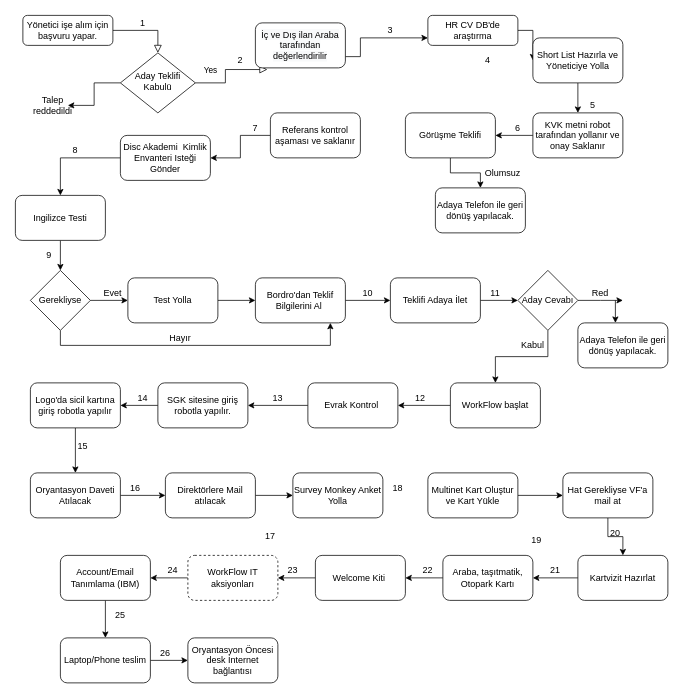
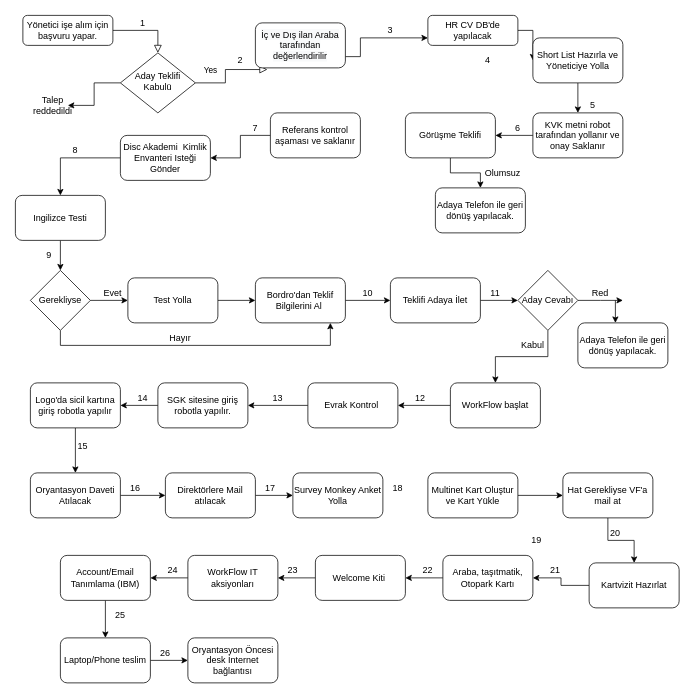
  <mxCell id="0" />
  <mxCell id="1" parent="0" />
  <mxCell id="2" value="" style="rounded=0;html=1;jettySize=auto;orthogonalLoop=1;fontSize=11;endArrow=block;endFill=0;endSize=8;strokeWidth=1;shadow=0;labelBackgroundColor=none;edgeStyle=orthogonalEdgeStyle;" parent="1" source="3" target="6" edge="1"><mxGeometry relative="1" as="geometry" /></mxCell>
  <mxCell id="3" value="Yönetici işe alım için başvuru yapar." style="rounded=1;whiteSpace=wrap;html=1;fontSize=12;glass=0;strokeWidth=1;shadow=0;" parent="1" vertex="1"><mxGeometry x="30" y="20" width="120" height="40" as="geometry" /></mxCell>
  <mxCell id="4" value="Yes" style="rounded=0;html=1;jettySize=auto;orthogonalLoop=1;fontSize=11;endArrow=block;endFill=0;endSize=8;strokeWidth=1;shadow=0;labelBackgroundColor=none;edgeStyle=orthogonalEdgeStyle;entryX=0.133;entryY=1.037;entryDx=0;entryDy=0;entryPerimeter=0;" parent="1" source="6" target="12" edge="1"><mxGeometry y="20" relative="1" as="geometry"><mxPoint as="offset" /><mxPoint x="400" y="195" as="targetPoint" /></mxGeometry></mxCell>
  <mxCell id="5" style="edgeStyle=orthogonalEdgeStyle;rounded=0;orthogonalLoop=1;jettySize=auto;html=1;" edge="1" parent="1" source="6" target="13"><mxGeometry relative="1" as="geometry"><mxPoint x="70" y="150" as="targetPoint" /></mxGeometry></mxCell>
  <mxCell id="6" value="Aday Teklifi Kabulü" style="rhombus;whiteSpace=wrap;html=1;shadow=0;fontFamily=Helvetica;fontSize=12;align=center;strokeWidth=1;spacing=6;spacingTop=-4;" parent="1" vertex="1"><mxGeometry x="160" y="70" width="100" height="80" as="geometry" /></mxCell>
  <mxCell id="7" style="edgeStyle=orthogonalEdgeStyle;rounded=0;orthogonalLoop=1;jettySize=auto;html=1;" edge="1" parent="1" source="8" target="15"><mxGeometry relative="1" as="geometry"><mxPoint x="630" y="120" as="targetPoint" /></mxGeometry></mxCell>
- <mxCell id="8" value="HR CV DB'de araştırma" style="rounded=1;whiteSpace=wrap;html=1;fontSize=12;glass=0;strokeWidth=1;shadow=0;" parent="1" vertex="1"><mxGeometry x="570" y="20" width="120" height="40" as="geometry" /></mxCell>
+ <mxCell id="8" value="HR CV DB'de yapılacak" style="rounded=1;whiteSpace=wrap;html=1;fontSize=12;glass=0;strokeWidth=1;shadow=0;" parent="1" vertex="1"><mxGeometry x="570" y="20" width="120" height="40" as="geometry" /></mxCell>
  <mxCell id="9" value="1" style="text;html=1;strokeColor=none;fillColor=none;align=center;verticalAlign=middle;whiteSpace=wrap;rounded=0;" vertex="1" parent="1"><mxGeometry x="170" y="20" width="40" height="20" as="geometry" /></mxCell>
  <mxCell id="10" style="edgeStyle=orthogonalEdgeStyle;rounded=0;orthogonalLoop=1;jettySize=auto;html=1;entryX=0;entryY=0.75;entryDx=0;entryDy=0;exitX=1;exitY=0.75;exitDx=0;exitDy=0;" edge="1" parent="1" source="12" target="8"><mxGeometry relative="1" as="geometry"><Array as="points"><mxPoint x="480" y="75" /><mxPoint x="480" y="50" /></Array></mxGeometry></mxCell>
  <mxCell id="11" value="2" style="text;html=1;strokeColor=none;fillColor=none;align=center;verticalAlign=middle;whiteSpace=wrap;rounded=0;" vertex="1" parent="1"><mxGeometry x="300" y="70" width="40" height="20" as="geometry" /></mxCell>
  <mxCell id="12" value="&#10;&#10;&lt;span style=&quot;color: rgb(0, 0, 0); font-family: helvetica; font-size: 12px; font-style: normal; font-weight: 400; letter-spacing: normal; text-align: center; text-indent: 0px; text-transform: none; word-spacing: 0px; background-color: rgb(248, 249, 250); display: inline; float: none;&quot;&gt;İç ve Dış ilan Araba tarafından değerlendirilir&lt;/span&gt;&#10;&#10;" style="rounded=1;whiteSpace=wrap;html=1;" vertex="1" parent="1"><mxGeometry x="340" y="30" width="120" height="60" as="geometry" /></mxCell>
  <mxCell id="13" value="Talep reddedildi" style="text;html=1;strokeColor=none;fillColor=none;align=center;verticalAlign=middle;whiteSpace=wrap;rounded=0;" vertex="1" parent="1"><mxGeometry x="50" y="130" width="40" height="20" as="geometry" /></mxCell>
  <mxCell id="14" style="edgeStyle=orthogonalEdgeStyle;rounded=0;orthogonalLoop=1;jettySize=auto;html=1;exitX=0.5;exitY=1;exitDx=0;exitDy=0;" edge="1" parent="1" source="15" target="20"><mxGeometry relative="1" as="geometry"><mxPoint x="770" y="180" as="targetPoint" /></mxGeometry></mxCell>
  <mxCell id="15" value="Short List Hazırla ve Yöneticiye Yolla" style="rounded=1;whiteSpace=wrap;html=1;" vertex="1" parent="1"><mxGeometry x="710" y="50" width="120" height="60" as="geometry" /></mxCell>
  <mxCell id="16" value="3" style="text;html=1;strokeColor=none;fillColor=none;align=center;verticalAlign=middle;whiteSpace=wrap;rounded=0;" vertex="1" parent="1"><mxGeometry x="500" y="30" width="40" height="20" as="geometry" /></mxCell>
  <mxCell id="17" value="4" style="text;html=1;strokeColor=none;fillColor=none;align=center;verticalAlign=middle;whiteSpace=wrap;rounded=0;" vertex="1" parent="1"><mxGeometry x="630" y="70" width="40" height="20" as="geometry" /></mxCell>
  <mxCell id="18" value="5" style="text;html=1;strokeColor=none;fillColor=none;align=center;verticalAlign=middle;whiteSpace=wrap;rounded=0;" vertex="1" parent="1"><mxGeometry x="770" y="130" width="40" height="20" as="geometry" /></mxCell>
  <mxCell id="19" style="edgeStyle=orthogonalEdgeStyle;rounded=0;orthogonalLoop=1;jettySize=auto;html=1;" edge="1" parent="1" source="20" target="22"><mxGeometry relative="1" as="geometry"><mxPoint x="640" y="180" as="targetPoint" /></mxGeometry></mxCell>
  <mxCell id="20" value="KVK metni robot tarafından yollanır ve onay Saklanır" style="rounded=1;whiteSpace=wrap;html=1;" vertex="1" parent="1"><mxGeometry x="710" y="150" width="120" height="60" as="geometry" /></mxCell>
  <mxCell id="21" style="edgeStyle=orthogonalEdgeStyle;rounded=0;orthogonalLoop=1;jettySize=auto;html=1;" edge="1" parent="1" source="22" target="23"><mxGeometry relative="1" as="geometry"><mxPoint x="640" y="250" as="targetPoint" /></mxGeometry></mxCell>
  <mxCell id="22" value="Görüşme Teklifi" style="rounded=1;whiteSpace=wrap;html=1;" vertex="1" parent="1"><mxGeometry x="540" y="150" width="120" height="60" as="geometry" /></mxCell>
  <mxCell id="23" value="Adaya Telefon ile geri dönüş yapılacak." style="rounded=1;whiteSpace=wrap;html=1;" vertex="1" parent="1"><mxGeometry x="580" y="250" width="120" height="60" as="geometry" /></mxCell>
  <mxCell id="24" value="Olumsuz" style="text;html=1;strokeColor=none;fillColor=none;align=center;verticalAlign=middle;whiteSpace=wrap;rounded=0;" vertex="1" parent="1"><mxGeometry x="650" y="220" width="40" height="20" as="geometry" /></mxCell>
  <mxCell id="25" value="6" style="text;html=1;strokeColor=none;fillColor=none;align=center;verticalAlign=middle;whiteSpace=wrap;rounded=0;" vertex="1" parent="1"><mxGeometry x="670" y="160" width="40" height="20" as="geometry" /></mxCell>
  <mxCell id="26" style="edgeStyle=orthogonalEdgeStyle;rounded=0;orthogonalLoop=1;jettySize=auto;html=1;" edge="1" parent="1" source="27" target="30"><mxGeometry relative="1" as="geometry"><mxPoint x="280" y="190" as="targetPoint" /></mxGeometry></mxCell>
  <mxCell id="27" value="Referans kontrol aşaması ve saklanır" style="rounded=1;whiteSpace=wrap;html=1;" vertex="1" parent="1"><mxGeometry x="360" y="150" width="120" height="60" as="geometry" /></mxCell>
  <mxCell id="28" value="7" style="text;html=1;strokeColor=none;fillColor=none;align=center;verticalAlign=middle;whiteSpace=wrap;rounded=0;" vertex="1" parent="1"><mxGeometry x="320" y="160" width="40" height="20" as="geometry" /></mxCell>
  <mxCell id="29" style="edgeStyle=orthogonalEdgeStyle;rounded=0;orthogonalLoop=1;jettySize=auto;html=1;" edge="1" parent="1" source="30" target="32"><mxGeometry relative="1" as="geometry"><mxPoint x="60" y="270" as="targetPoint" /></mxGeometry></mxCell>
  <mxCell id="30" value="Disc Akademi&amp;nbsp; Kimlik Envanteri Isteği Gönder" style="rounded=1;whiteSpace=wrap;html=1;" vertex="1" parent="1"><mxGeometry x="160" y="180" width="120" height="60" as="geometry" /></mxCell>
  <mxCell id="31" style="edgeStyle=orthogonalEdgeStyle;rounded=0;orthogonalLoop=1;jettySize=auto;html=1;" edge="1" parent="1" source="32" target="36"><mxGeometry relative="1" as="geometry"><mxPoint x="80" y="380" as="targetPoint" /></mxGeometry></mxCell>
  <mxCell id="32" value="Ingilizce Testi" style="rounded=1;whiteSpace=wrap;html=1;" vertex="1" parent="1"><mxGeometry y="260" width="120" height="60" as="geometry" x="20" /></mxCell>
  <mxCell id="33" value="8" style="text;html=1;strokeColor=none;fillColor=none;align=center;verticalAlign=middle;whiteSpace=wrap;rounded=0;" vertex="1" parent="1"><mxGeometry x="80" y="190" width="40" height="20" as="geometry" /></mxCell>
  <mxCell id="34" style="edgeStyle=orthogonalEdgeStyle;rounded=0;orthogonalLoop=1;jettySize=auto;html=1;" edge="1" parent="1" source="36" target="39"><mxGeometry relative="1" as="geometry"><mxPoint x="200" y="400" as="targetPoint" /></mxGeometry></mxCell>
  <mxCell id="35" style="edgeStyle=orthogonalEdgeStyle;rounded=0;orthogonalLoop=1;jettySize=auto;html=1;exitX=0.5;exitY=1;exitDx=0;exitDy=0;entryX=0.833;entryY=1;entryDx=0;entryDy=0;entryPerimeter=0;" edge="1" parent="1" source="36" target="41"><mxGeometry relative="1" as="geometry"><mxPoint x="90" y="510" as="targetPoint" /></mxGeometry></mxCell>
  <mxCell id="36" value="Gerekliyse" style="rhombus;whiteSpace=wrap;html=1;" vertex="1" parent="1"><mxGeometry x="40" y="360" width="80" height="80" as="geometry" /></mxCell>
  <mxCell id="37" value="Evet" style="text;html=1;strokeColor=none;fillColor=none;align=center;verticalAlign=middle;whiteSpace=wrap;rounded=0;" vertex="1" parent="1"><mxGeometry x="130" y="380" width="40" height="20" as="geometry" /></mxCell>
  <mxCell id="38" style="edgeStyle=orthogonalEdgeStyle;rounded=0;orthogonalLoop=1;jettySize=auto;html=1;exitX=1;exitY=0.5;exitDx=0;exitDy=0;" edge="1" parent="1" source="39" target="41"><mxGeometry relative="1" as="geometry"><mxPoint x="400" y="400" as="targetPoint" /></mxGeometry></mxCell>
  <mxCell id="39" value="Test Yolla" style="rounded=1;whiteSpace=wrap;html=1;" vertex="1" parent="1"><mxGeometry x="170" y="370" width="120" height="60" as="geometry" /></mxCell>
  <mxCell id="40" style="edgeStyle=orthogonalEdgeStyle;rounded=0;orthogonalLoop=1;jettySize=auto;html=1;" edge="1" parent="1" source="41" target="46"><mxGeometry relative="1" as="geometry"><mxPoint x="550" y="400" as="targetPoint" /></mxGeometry></mxCell>
  <mxCell id="41" value="Bordro'dan Teklif Bilgilerini Al&amp;nbsp;" style="rounded=1;whiteSpace=wrap;html=1;" vertex="1" parent="1"><mxGeometry x="340" y="370" width="120" height="60" as="geometry" /></mxCell>
  <mxCell id="42" value="Hayır" style="text;html=1;strokeColor=none;fillColor=none;align=center;verticalAlign=middle;whiteSpace=wrap;rounded=0;" vertex="1" parent="1"><mxGeometry x="220" y="440" width="40" height="20" as="geometry" /></mxCell>
  <mxCell id="43" value="9" style="text;html=1;strokeColor=none;fillColor=none;align=center;verticalAlign=middle;whiteSpace=wrap;rounded=0;" vertex="1" parent="1"><mxGeometry x="45" y="330" width="40" height="20" as="geometry" /></mxCell>
  <mxCell id="44" value="10" style="text;html=1;strokeColor=none;fillColor=none;align=center;verticalAlign=middle;whiteSpace=wrap;rounded=0;" vertex="1" parent="1"><mxGeometry x="470" y="380" width="40" height="20" as="geometry" /></mxCell>
  <mxCell id="45" style="edgeStyle=orthogonalEdgeStyle;rounded=0;orthogonalLoop=1;jettySize=auto;html=1;" edge="1" parent="1" source="46" target="49"><mxGeometry relative="1" as="geometry"><mxPoint x="730" y="400" as="targetPoint" /></mxGeometry></mxCell>
  <mxCell id="46" value="Teklifi Adaya İlet" style="rounded=1;whiteSpace=wrap;html=1;" vertex="1" parent="1"><mxGeometry x="520" y="370" width="120" height="60" as="geometry" /></mxCell>
  <mxCell id="47" style="edgeStyle=orthogonalEdgeStyle;rounded=0;orthogonalLoop=1;jettySize=auto;html=1;" edge="1" parent="1" source="49"><mxGeometry relative="1" as="geometry"><mxPoint x="830" y="400" as="targetPoint" /></mxGeometry></mxCell>
  <mxCell id="48" style="edgeStyle=orthogonalEdgeStyle;rounded=0;orthogonalLoop=1;jettySize=auto;html=1;exitX=0.5;exitY=1;exitDx=0;exitDy=0;" edge="1" parent="1" source="49" target="56"><mxGeometry relative="1" as="geometry"><mxPoint x="730" y="520" as="targetPoint" /></mxGeometry></mxCell>
  <mxCell id="49" value="Aday Cevabı" style="rhombus;whiteSpace=wrap;html=1;" vertex="1" parent="1"><mxGeometry x="690" y="360" width="80" height="80" as="geometry" /></mxCell>
  <mxCell id="50" value="11" style="text;html=1;strokeColor=none;fillColor=none;align=center;verticalAlign=middle;whiteSpace=wrap;rounded=0;" vertex="1" parent="1"><mxGeometry x="640" y="380" width="40" height="20" as="geometry" /></mxCell>
  <mxCell id="51" value="Kabul" style="text;html=1;strokeColor=none;fillColor=none;align=center;verticalAlign=middle;whiteSpace=wrap;rounded=0;" vertex="1" parent="1"><mxGeometry x="690" y="450" width="40" height="20" as="geometry" /></mxCell>
  <mxCell id="52" style="edgeStyle=orthogonalEdgeStyle;rounded=0;orthogonalLoop=1;jettySize=auto;html=1;exitX=1;exitY=1;exitDx=0;exitDy=0;entryX=0.417;entryY=0;entryDx=0;entryDy=0;entryPerimeter=0;" edge="1" parent="1" source="53" target="54"><mxGeometry relative="1" as="geometry" /></mxCell>
  <mxCell id="53" value="Red" style="text;html=1;strokeColor=none;fillColor=none;align=center;verticalAlign=middle;whiteSpace=wrap;rounded=0;" vertex="1" parent="1"><mxGeometry x="780" y="380" width="40" height="20" as="geometry" /></mxCell>
  <mxCell id="54" value="Adaya Telefon ile geri dönüş yapılacak." style="rounded=1;whiteSpace=wrap;html=1;" vertex="1" parent="1"><mxGeometry x="770" y="430" width="120" height="60" as="geometry" /></mxCell>
  <mxCell id="55" style="edgeStyle=orthogonalEdgeStyle;rounded=0;orthogonalLoop=1;jettySize=auto;html=1;" edge="1" parent="1" source="56" target="58"><mxGeometry relative="1" as="geometry"><mxPoint x="510" y="540" as="targetPoint" /></mxGeometry></mxCell>
  <mxCell id="56" value="WorkFlow başlat" style="rounded=1;whiteSpace=wrap;html=1;" vertex="1" parent="1"><mxGeometry x="600" y="510" width="120" height="60" as="geometry" /></mxCell>
  <mxCell id="57" style="edgeStyle=orthogonalEdgeStyle;rounded=0;orthogonalLoop=1;jettySize=auto;html=1;" edge="1" parent="1" source="58" target="62"><mxGeometry relative="1" as="geometry"><mxPoint x="320" y="540" as="targetPoint" /></mxGeometry></mxCell>
  <mxCell id="58" value="Evrak Kontrol&amp;nbsp;" style="rounded=1;whiteSpace=wrap;html=1;" vertex="1" parent="1"><mxGeometry x="410" y="510" width="120" height="60" as="geometry" /></mxCell>
  <mxCell id="59" value="12" style="text;html=1;strokeColor=none;fillColor=none;align=center;verticalAlign=middle;whiteSpace=wrap;rounded=0;" vertex="1" parent="1"><mxGeometry x="540" y="520" width="40" height="20" as="geometry" /></mxCell>
  <mxCell id="60" value="13" style="text;html=1;strokeColor=none;fillColor=none;align=center;verticalAlign=middle;whiteSpace=wrap;rounded=0;" vertex="1" parent="1"><mxGeometry x="350" y="520" width="40" height="20" as="geometry" /></mxCell>
  <mxCell id="61" style="edgeStyle=orthogonalEdgeStyle;rounded=0;orthogonalLoop=1;jettySize=auto;html=1;" edge="1" parent="1" source="62" target="64"><mxGeometry relative="1" as="geometry"><mxPoint x="100" y="540" as="targetPoint" /></mxGeometry></mxCell>
  <mxCell id="62" value="SGK sitesine giriş robotla yapılır." style="rounded=1;whiteSpace=wrap;html=1;" vertex="1" parent="1"><mxGeometry x="210" y="510" width="120" height="60" as="geometry" /></mxCell>
  <mxCell id="63" style="edgeStyle=orthogonalEdgeStyle;rounded=0;orthogonalLoop=1;jettySize=auto;html=1;" edge="1" parent="1" source="64" target="67"><mxGeometry relative="1" as="geometry"><mxPoint x="100" y="660" as="targetPoint" /></mxGeometry></mxCell>
  <mxCell id="64" value="Logo'da sicil kartına giriş robotla yapılır" style="rounded=1;whiteSpace=wrap;html=1;" vertex="1" parent="1"><mxGeometry x="40" y="510" width="120" height="60" as="geometry" /></mxCell>
  <mxCell id="65" value="14" style="text;html=1;strokeColor=none;fillColor=none;align=center;verticalAlign=middle;whiteSpace=wrap;rounded=0;" vertex="1" parent="1"><mxGeometry x="170" y="520" width="40" height="20" as="geometry" /></mxCell>
  <mxCell id="66" style="edgeStyle=orthogonalEdgeStyle;rounded=0;orthogonalLoop=1;jettySize=auto;html=1;" edge="1" parent="1" source="67" target="70"><mxGeometry relative="1" as="geometry"><mxPoint x="240" y="660" as="targetPoint" /></mxGeometry></mxCell>
  <mxCell id="67" value="Oryantasyon Daveti Atılacak" style="rounded=1;whiteSpace=wrap;html=1;" vertex="1" parent="1"><mxGeometry x="40" y="630" width="120" height="60" as="geometry" /></mxCell>
  <mxCell id="68" value="15" style="text;html=1;strokeColor=none;fillColor=none;align=center;verticalAlign=middle;whiteSpace=wrap;rounded=0;" vertex="1" parent="1"><mxGeometry x="90" y="585" width="40" height="20" as="geometry" /></mxCell>
  <mxCell id="69" style="edgeStyle=orthogonalEdgeStyle;rounded=0;orthogonalLoop=1;jettySize=auto;html=1;" edge="1" parent="1" source="70" target="72"><mxGeometry relative="1" as="geometry"><mxPoint x="450" y="660" as="targetPoint" /></mxGeometry></mxCell>
  <mxCell id="70" value="Direktörlere Mail atılacak" style="rounded=1;whiteSpace=wrap;html=1;" vertex="1" parent="1"><mxGeometry x="220" y="630" width="120" height="60" as="geometry" /></mxCell>
  <mxCell id="71" value="16" style="text;html=1;strokeColor=none;fillColor=none;align=center;verticalAlign=middle;whiteSpace=wrap;rounded=0;" vertex="1" parent="1"><mxGeometry x="160" y="640" width="40" height="20" as="geometry" /></mxCell>
  <mxCell id="72" value="Survey Monkey Anket Yolla" style="rounded=1;whiteSpace=wrap;html=1;" vertex="1" parent="1"><mxGeometry x="390" y="630" width="120" height="60" as="geometry" /></mxCell>
- <mxCell id="73" value="17" style="text;html=1;strokeColor=none;fillColor=none;align=center;verticalAlign=middle;whiteSpace=wrap;rounded=0;" vertex="1" parent="1"><mxGeometry x="340" y="705" width="40" height="20" as="geometry" /></mxCell>
+ <mxCell id="73" value="17" style="text;html=1;strokeColor=none;fillColor=none;align=center;verticalAlign=middle;whiteSpace=wrap;rounded=0;" vertex="1" parent="1"><mxGeometry x="340" y="640" width="40" height="20" as="geometry" /></mxCell>
  <mxCell id="74" style="edgeStyle=orthogonalEdgeStyle;rounded=0;orthogonalLoop=1;jettySize=auto;html=1;" edge="1" parent="1" source="75" target="78"><mxGeometry relative="1" as="geometry"><mxPoint x="780" y="660" as="targetPoint" /></mxGeometry></mxCell>
  <mxCell id="75" value="Multinet Kart Oluştur ve Kart Yükle" style="rounded=1;whiteSpace=wrap;html=1;" vertex="1" parent="1"><mxGeometry x="570" y="630" width="120" height="60" as="geometry" /></mxCell>
  <mxCell id="76" value="18" style="text;html=1;strokeColor=none;fillColor=none;align=center;verticalAlign=middle;whiteSpace=wrap;rounded=0;" vertex="1" parent="1"><mxGeometry x="510" y="640" width="40" height="20" as="geometry" /></mxCell>
  <mxCell id="77" style="edgeStyle=orthogonalEdgeStyle;rounded=0;orthogonalLoop=1;jettySize=auto;html=1;" edge="1" parent="1" source="78" target="81"><mxGeometry relative="1" as="geometry"><mxPoint x="910" y="740" as="targetPoint" /></mxGeometry></mxCell>
  <mxCell id="78" value="Hat Gerekliyse VF'a mail at" style="rounded=1;whiteSpace=wrap;html=1;" vertex="1" parent="1"><mxGeometry x="750" y="630" width="120" height="60" as="geometry" /></mxCell>
  <mxCell id="79" value="19" style="text;html=1;strokeColor=none;fillColor=none;align=center;verticalAlign=middle;whiteSpace=wrap;rounded=0;" vertex="1" parent="1"><mxGeometry x="695" y="710" width="40" height="20" as="geometry" /></mxCell>
  <mxCell id="80" style="edgeStyle=orthogonalEdgeStyle;rounded=0;orthogonalLoop=1;jettySize=auto;html=1;" edge="1" parent="1" source="81" target="84"><mxGeometry relative="1" as="geometry"><mxPoint x="630" y="770" as="targetPoint" /></mxGeometry></mxCell>
- <mxCell id="81" value="Kartvizit Hazırlat" style="rounded=1;whiteSpace=wrap;html=1;" vertex="1" parent="1"><mxGeometry x="770" y="740" width="120" height="60" as="geometry" /></mxCell>
+ <mxCell id="81" value="Kartvizit Hazırlat" style="rounded=1;whiteSpace=wrap;html=1;" vertex="1" parent="1"><mxGeometry x="785" y="750" width="120" height="60" as="geometry" /></mxCell>
  <mxCell id="82" value="20" style="text;html=1;strokeColor=none;fillColor=none;align=center;verticalAlign=middle;whiteSpace=wrap;rounded=0;" vertex="1" parent="1"><mxGeometry x="800" y="700" width="40" height="20" as="geometry" /></mxCell>
  <mxCell id="83" style="edgeStyle=orthogonalEdgeStyle;rounded=0;orthogonalLoop=1;jettySize=auto;html=1;" edge="1" parent="1" source="84" target="87"><mxGeometry relative="1" as="geometry"><mxPoint x="480" y="770" as="targetPoint" /></mxGeometry></mxCell>
  <mxCell id="84" value="Araba, taşıtmatik, Otopark Kartı" style="rounded=1;whiteSpace=wrap;html=1;" vertex="1" parent="1"><mxGeometry x="590" y="740" width="120" height="60" as="geometry" /></mxCell>
  <mxCell id="85" value="21" style="text;html=1;strokeColor=none;fillColor=none;align=center;verticalAlign=middle;whiteSpace=wrap;rounded=0;" vertex="1" parent="1"><mxGeometry x="720" y="750" width="40" height="20" as="geometry" /></mxCell>
  <mxCell id="86" style="edgeStyle=orthogonalEdgeStyle;rounded=0;orthogonalLoop=1;jettySize=auto;html=1;" edge="1" parent="1" source="87" target="89"><mxGeometry relative="1" as="geometry"><mxPoint x="320" y="770" as="targetPoint" /></mxGeometry></mxCell>
  <mxCell id="87" value="Welcome Kiti&amp;nbsp;" style="rounded=1;whiteSpace=wrap;html=1;" vertex="1" parent="1"><mxGeometry x="420" y="740" width="120" height="60" as="geometry" /></mxCell>
  <mxCell id="88" style="edgeStyle=orthogonalEdgeStyle;rounded=0;orthogonalLoop=1;jettySize=auto;html=1;" edge="1" parent="1" source="89" target="91"><mxGeometry relative="1" as="geometry"><mxPoint x="140" y="770" as="targetPoint" /></mxGeometry></mxCell>
- <mxCell id="89" value="WorkFlow IT aksiyonları" style="rounded=1;whiteSpace=wrap;html=1;dashed=1;" vertex="1" parent="1"><mxGeometry x="250" y="740" width="120" height="60" as="geometry" /></mxCell>
+ <mxCell id="89" value="WorkFlow IT aksiyonları" style="rounded=1;whiteSpace=wrap;html=1;" vertex="1" parent="1"><mxGeometry x="250" y="740" width="120" height="60" as="geometry" /></mxCell>
  <mxCell id="90" style="edgeStyle=orthogonalEdgeStyle;rounded=0;orthogonalLoop=1;jettySize=auto;html=1;" edge="1" parent="1" source="91" target="96"><mxGeometry relative="1" as="geometry"><mxPoint x="140" y="880" as="targetPoint" /></mxGeometry></mxCell>
  <mxCell id="91" value="Account/Email Tanımlama (IBM)" style="rounded=1;whiteSpace=wrap;html=1;" vertex="1" parent="1"><mxGeometry x="80" y="740" width="120" height="60" as="geometry" /></mxCell>
  <mxCell id="92" value="22" style="text;html=1;strokeColor=none;fillColor=none;align=center;verticalAlign=middle;whiteSpace=wrap;rounded=0;" vertex="1" parent="1"><mxGeometry x="550" y="750" width="40" height="20" as="geometry" /></mxCell>
  <mxCell id="93" value="23" style="text;html=1;strokeColor=none;fillColor=none;align=center;verticalAlign=middle;whiteSpace=wrap;rounded=0;" vertex="1" parent="1"><mxGeometry x="370" y="750" width="40" height="20" as="geometry" /></mxCell>
  <mxCell id="94" value="24" style="text;html=1;strokeColor=none;fillColor=none;align=center;verticalAlign=middle;whiteSpace=wrap;rounded=0;" vertex="1" parent="1"><mxGeometry x="210" y="750" width="40" height="20" as="geometry" /></mxCell>
  <mxCell id="95" style="edgeStyle=orthogonalEdgeStyle;rounded=0;orthogonalLoop=1;jettySize=auto;html=1;" edge="1" parent="1" source="96" target="98"><mxGeometry relative="1" as="geometry"><mxPoint x="290" y="880" as="targetPoint" /></mxGeometry></mxCell>
  <mxCell id="96" value="Laptop/Phone teslim" style="rounded=1;whiteSpace=wrap;html=1;" vertex="1" parent="1"><mxGeometry x="80" y="850" width="120" height="60" as="geometry" /></mxCell>
  <mxCell id="97" value="25" style="text;html=1;strokeColor=none;fillColor=none;align=center;verticalAlign=middle;whiteSpace=wrap;rounded=0;" vertex="1" parent="1"><mxGeometry x="140" y="810" width="40" height="20" as="geometry" /></mxCell>
  <mxCell id="98" value="Oryantasyon Öncesi desk İnternet bağlantısı" style="rounded=1;whiteSpace=wrap;html=1;" vertex="1" parent="1"><mxGeometry x="250" y="850" width="120" height="60" as="geometry" /></mxCell>
  <mxCell id="99" value="26" style="text;html=1;strokeColor=none;fillColor=none;align=center;verticalAlign=middle;whiteSpace=wrap;rounded=0;" vertex="1" parent="1"><mxGeometry x="200" y="860" width="40" height="20" as="geometry" /></mxCell>
